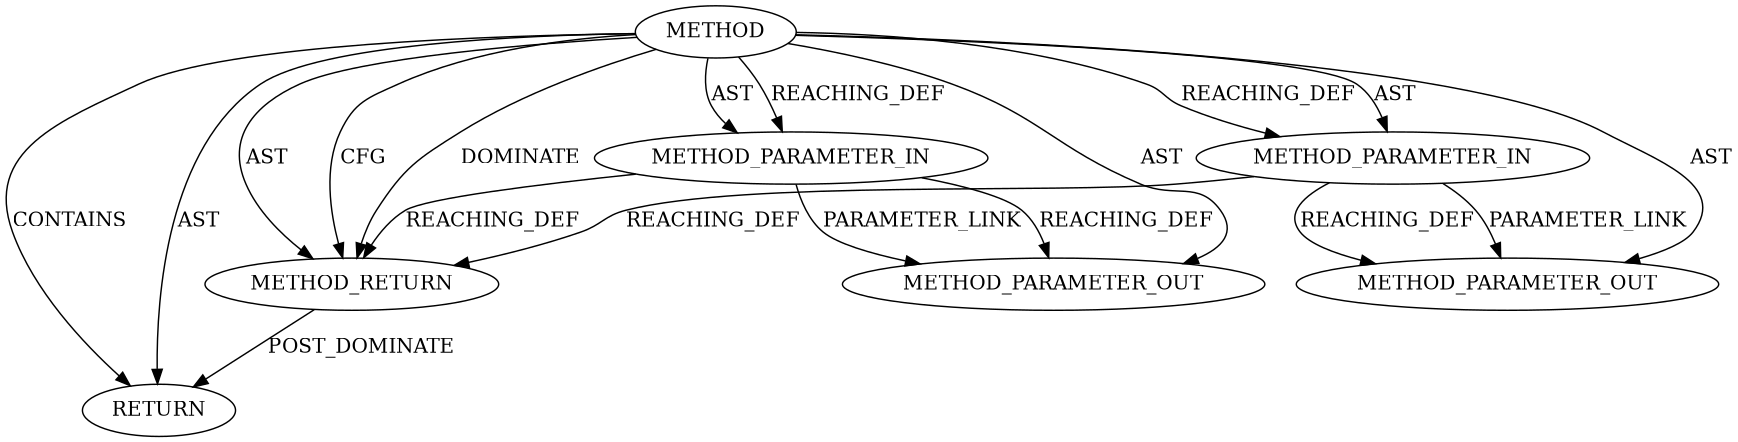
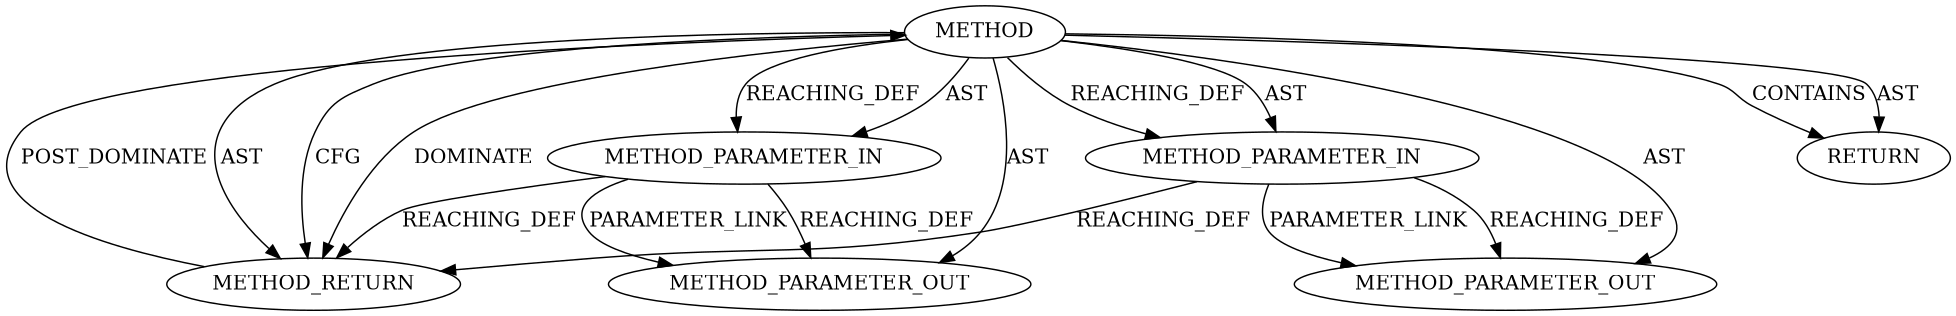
  digraph {
    node [CODE="<empty>" ORDER=2 EVALUATION_STRATEGY=BY_VALUE TYPE_FULL_NAME=ANY IS_VARIADIC=false]
    n1 [AST_PARENT_FULL_NAME="<global>" AST_PARENT_TYPE=NAMESPACE_BLOCK FILENAME="<empty>" FULL_NAME="<operator>.equals" IS_EXTERNAL=true NAME="<operator>.equals" ORDER=0 label=METHOD EVALUATION_STRATEGY="" TYPE_FULL_NAME="" IS_VARIADIC=""]
    n2 [CODE=RET label=METHOD_RETURN IS_VARIADIC=""]
    n3 [CODE=p2 INDEX=2 NAME=p2 label=METHOD_PARAMETER_IN]
    n4 [CODE=p1 INDEX=1 NAME=p1 ORDER=1 label=METHOD_PARAMETER_IN]
    n5 [CODE=p2 INDEX=2 NAME=p2 label=METHOD_PARAMETER_OUT]
    n6 [ARGUMENT_INDEX=1 ORDER=1 label=RETURN EVALUATION_STRATEGY="" IS_VARIADIC=""]
    n7 [CODE=p1 INDEX=1 NAME=p1 ORDER=1 label=METHOD_PARAMETER_OUT]
    n1 -> n2 [label=AST]
    n1 -> n2 [label=CFG]
    n1 -> n2 [label=DOMINATE]
    n1 -> n3 [label=REACHING_DEF]
    n1 -> n3 [label=AST]
    n1 -> n4 [label=REACHING_DEF]
    n1 -> n4 [label=AST]
    n1 -> n5 [label=AST]
    n1 -> n6 [label=CONTAINS]
    n1 -> n6 [label=AST]
    n1 -> n7 [label=AST]
-   n2 -> n6 [label=POST_DOMINATE]
+   n2 -> n1 [label=POST_DOMINATE]
    n3 -> n2 [VARIABLE=p2 label=REACHING_DEF]
    n3 -> n5 [label=PARAMETER_LINK]
    n3 -> n5 [VARIABLE=p2 label=REACHING_DEF]
    n4 -> n2 [VARIABLE=p1 label=REACHING_DEF]
    n4 -> n7 [VARIABLE=p1 label=REACHING_DEF]
    n4 -> n7 [label=PARAMETER_LINK]
  }
